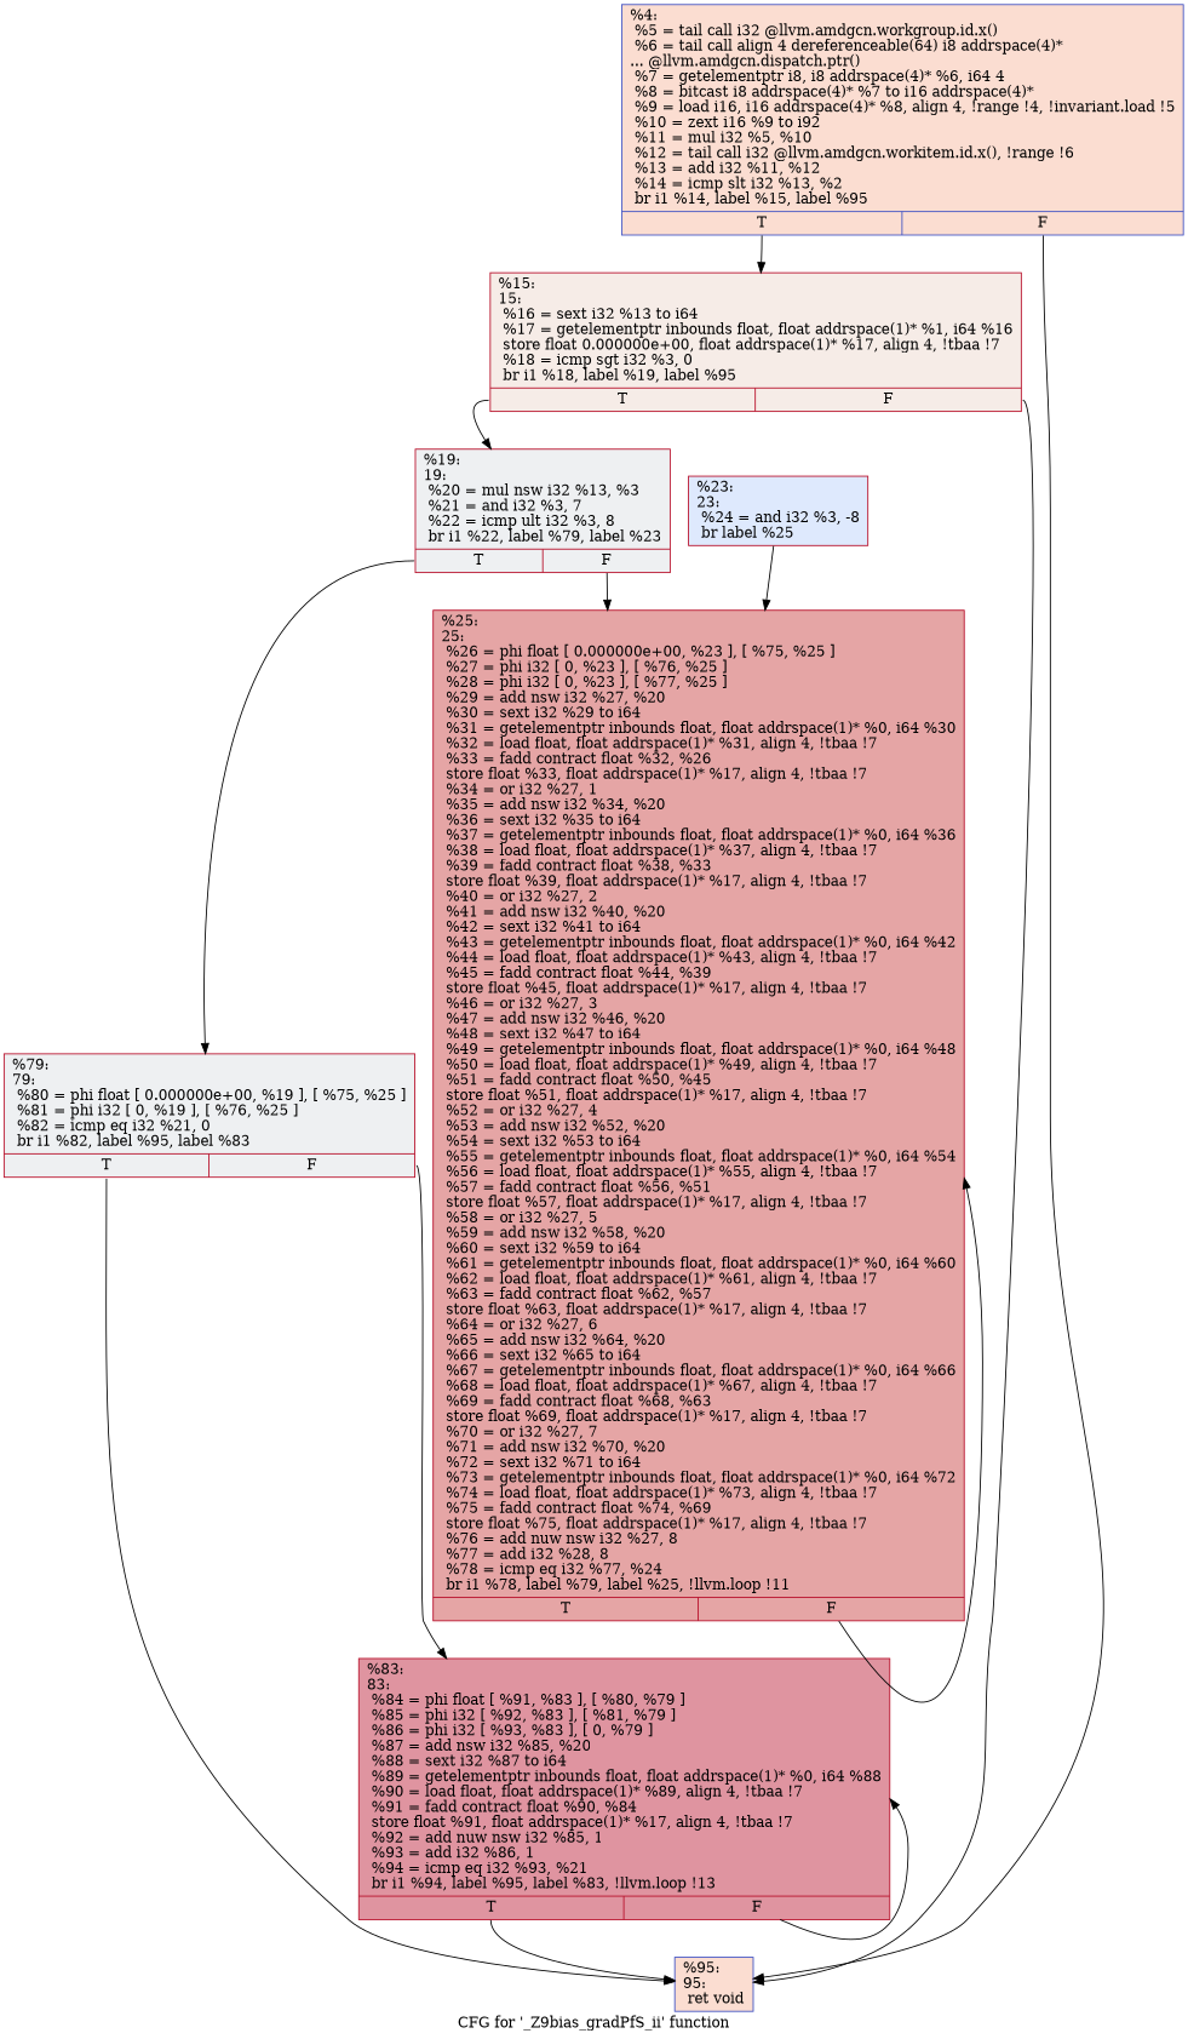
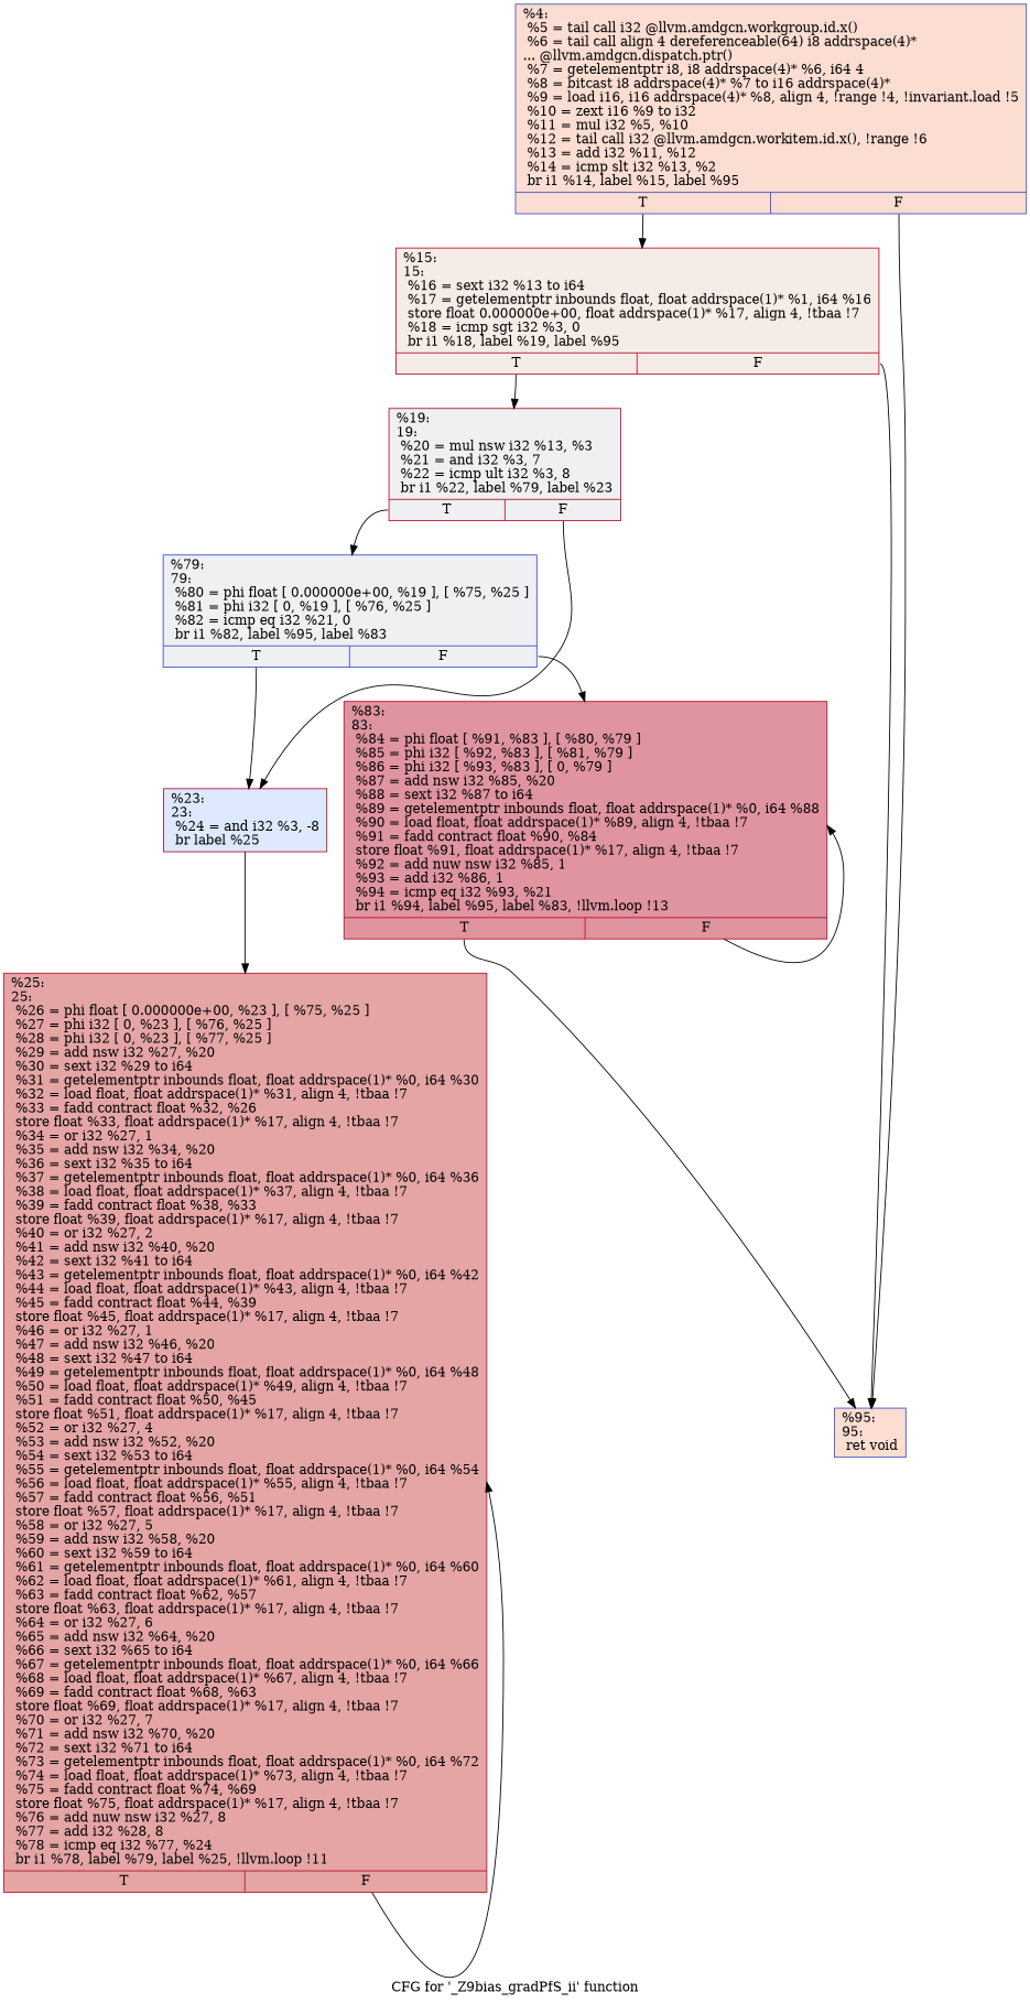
  digraph {
    label="CFG for '_Z9bias_gradPfS_ii' function"
    node [color="#b70d28ff" fillcolor="#f7b39670" shape=record style=filled]
    edge [tailport=s0]
-   n1 [color="#3d50c3ff" label="{%4:\l  %5 = tail call i32 @llvm.amdgcn.workgroup.id.x()\l  %6 = tail call align 4 dereferenceable(64) i8 addrspace(4)*\l... @llvm.amdgcn.dispatch.ptr()\l  %7 = getelementptr i8, i8 addrspace(4)* %6, i64 4\l  %8 = bitcast i8 addrspace(4)* %7 to i16 addrspace(4)*\l  %9 = load i16, i16 addrspace(4)* %8, align 4, !range !4, !invariant.load !5\l  %10 = zext i16 %9 to i92\l  %11 = mul i32 %5, %10\l  %12 = tail call i32 @llvm.amdgcn.workitem.id.x(), !range !6\l  %13 = add i32 %11, %12\l  %14 = icmp slt i32 %13, %2\l  br i1 %14, label %15, label %95\l|{<s0>T|<s1>F}}"]
+   n1 [color="#3d50c3ff" label="{%4:\l  %5 = tail call i32 @llvm.amdgcn.workgroup.id.x()\l  %6 = tail call align 4 dereferenceable(64) i8 addrspace(4)*\l... @llvm.amdgcn.dispatch.ptr()\l  %7 = getelementptr i8, i8 addrspace(4)* %6, i64 4\l  %8 = bitcast i8 addrspace(4)* %7 to i16 addrspace(4)*\l  %9 = load i16, i16 addrspace(4)* %8, align 4, !range !4, !invariant.load !5\l  %10 = zext i16 %9 to i32\l  %11 = mul i32 %5, %10\l  %12 = tail call i32 @llvm.amdgcn.workitem.id.x(), !range !6\l  %13 = add i32 %11, %12\l  %14 = icmp slt i32 %13, %2\l  br i1 %14, label %15, label %95\l|{<s0>T|<s1>F}}"]
    n2 [fillcolor="#ead5c970" label="{%15:\l15:                                               \l  %16 = sext i32 %13 to i64\l  %17 = getelementptr inbounds float, float addrspace(1)* %1, i64 %16\l  store float 0.000000e+00, float addrspace(1)* %17, align 4, !tbaa !7\l  %18 = icmp sgt i32 %3, 0\l  br i1 %18, label %19, label %95\l|{<s0>T|<s1>F}}"]
    n3 [color="#3d50c3ff" label="{%95:\l95:                                               \l  ret void\l}"]
    n4 [fillcolor="#d9dce170" label="{%19:\l19:                                               \l  %20 = mul nsw i32 %13, %3\l  %21 = and i32 %3, 7\l  %22 = icmp ult i32 %3, 8\l  br i1 %22, label %79, label %23\l|{<s0>T|<s1>F}}"]
-   n5 [fillcolor="#d9dce170" label="{%79:\l79:                                               \l  %80 = phi float [ 0.000000e+00, %19 ], [ %75, %25 ]\l  %81 = phi i32 [ 0, %19 ], [ %76, %25 ]\l  %82 = icmp eq i32 %21, 0\l  br i1 %82, label %95, label %83\l|{<s0>T|<s1>F}}"]
+   n5 [color="#3d50c3ff" fillcolor="#d9dce170" label="{%79:\l79:                                               \l  %80 = phi float [ 0.000000e+00, %19 ], [ %75, %25 ]\l  %81 = phi i32 [ 0, %19 ], [ %76, %25 ]\l  %82 = icmp eq i32 %21, 0\l  br i1 %82, label %95, label %83\l|{<s0>T|<s1>F}}"]
    n6 [fillcolor="#b5cdfa70" label="{%23:\l23:                                               \l  %24 = and i32 %3, -8\l  br label %25\l}"]
    n7 [fillcolor="#b70d2870" label="{%83:\l83:                                               \l  %84 = phi float [ %91, %83 ], [ %80, %79 ]\l  %85 = phi i32 [ %92, %83 ], [ %81, %79 ]\l  %86 = phi i32 [ %93, %83 ], [ 0, %79 ]\l  %87 = add nsw i32 %85, %20\l  %88 = sext i32 %87 to i64\l  %89 = getelementptr inbounds float, float addrspace(1)* %0, i64 %88\l  %90 = load float, float addrspace(1)* %89, align 4, !tbaa !7\l  %91 = fadd contract float %90, %84\l  store float %91, float addrspace(1)* %17, align 4, !tbaa !7\l  %92 = add nuw nsw i32 %85, 1\l  %93 = add i32 %86, 1\l  %94 = icmp eq i32 %93, %21\l  br i1 %94, label %95, label %83, !llvm.loop !13\l|{<s0>T|<s1>F}}"]
-   n8 [fillcolor="#c5333470" label="{%25:\l25:                                               \l  %26 = phi float [ 0.000000e+00, %23 ], [ %75, %25 ]\l  %27 = phi i32 [ 0, %23 ], [ %76, %25 ]\l  %28 = phi i32 [ 0, %23 ], [ %77, %25 ]\l  %29 = add nsw i32 %27, %20\l  %30 = sext i32 %29 to i64\l  %31 = getelementptr inbounds float, float addrspace(1)* %0, i64 %30\l  %32 = load float, float addrspace(1)* %31, align 4, !tbaa !7\l  %33 = fadd contract float %32, %26\l  store float %33, float addrspace(1)* %17, align 4, !tbaa !7\l  %34 = or i32 %27, 1\l  %35 = add nsw i32 %34, %20\l  %36 = sext i32 %35 to i64\l  %37 = getelementptr inbounds float, float addrspace(1)* %0, i64 %36\l  %38 = load float, float addrspace(1)* %37, align 4, !tbaa !7\l  %39 = fadd contract float %38, %33\l  store float %39, float addrspace(1)* %17, align 4, !tbaa !7\l  %40 = or i32 %27, 2\l  %41 = add nsw i32 %40, %20\l  %42 = sext i32 %41 to i64\l  %43 = getelementptr inbounds float, float addrspace(1)* %0, i64 %42\l  %44 = load float, float addrspace(1)* %43, align 4, !tbaa !7\l  %45 = fadd contract float %44, %39\l  store float %45, float addrspace(1)* %17, align 4, !tbaa !7\l  %46 = or i32 %27, 3\l  %47 = add nsw i32 %46, %20\l  %48 = sext i32 %47 to i64\l  %49 = getelementptr inbounds float, float addrspace(1)* %0, i64 %48\l  %50 = load float, float addrspace(1)* %49, align 4, !tbaa !7\l  %51 = fadd contract float %50, %45\l  store float %51, float addrspace(1)* %17, align 4, !tbaa !7\l  %52 = or i32 %27, 4\l  %53 = add nsw i32 %52, %20\l  %54 = sext i32 %53 to i64\l  %55 = getelementptr inbounds float, float addrspace(1)* %0, i64 %54\l  %56 = load float, float addrspace(1)* %55, align 4, !tbaa !7\l  %57 = fadd contract float %56, %51\l  store float %57, float addrspace(1)* %17, align 4, !tbaa !7\l  %58 = or i32 %27, 5\l  %59 = add nsw i32 %58, %20\l  %60 = sext i32 %59 to i64\l  %61 = getelementptr inbounds float, float addrspace(1)* %0, i64 %60\l  %62 = load float, float addrspace(1)* %61, align 4, !tbaa !7\l  %63 = fadd contract float %62, %57\l  store float %63, float addrspace(1)* %17, align 4, !tbaa !7\l  %64 = or i32 %27, 6\l  %65 = add nsw i32 %64, %20\l  %66 = sext i32 %65 to i64\l  %67 = getelementptr inbounds float, float addrspace(1)* %0, i64 %66\l  %68 = load float, float addrspace(1)* %67, align 4, !tbaa !7\l  %69 = fadd contract float %68, %63\l  store float %69, float addrspace(1)* %17, align 4, !tbaa !7\l  %70 = or i32 %27, 7\l  %71 = add nsw i32 %70, %20\l  %72 = sext i32 %71 to i64\l  %73 = getelementptr inbounds float, float addrspace(1)* %0, i64 %72\l  %74 = load float, float addrspace(1)* %73, align 4, !tbaa !7\l  %75 = fadd contract float %74, %69\l  store float %75, float addrspace(1)* %17, align 4, !tbaa !7\l  %76 = add nuw nsw i32 %27, 8\l  %77 = add i32 %28, 8\l  %78 = icmp eq i32 %77, %24\l  br i1 %78, label %79, label %25, !llvm.loop !11\l|{<s0>T|<s1>F}}"]
+   n8 [fillcolor="#c5333470" label="{%25:\l25:                                               \l  %26 = phi float [ 0.000000e+00, %23 ], [ %75, %25 ]\l  %27 = phi i32 [ 0, %23 ], [ %76, %25 ]\l  %28 = phi i32 [ 0, %23 ], [ %77, %25 ]\l  %29 = add nsw i32 %27, %20\l  %30 = sext i32 %29 to i64\l  %31 = getelementptr inbounds float, float addrspace(1)* %0, i64 %30\l  %32 = load float, float addrspace(1)* %31, align 4, !tbaa !7\l  %33 = fadd contract float %32, %26\l  store float %33, float addrspace(1)* %17, align 4, !tbaa !7\l  %34 = or i32 %27, 1\l  %35 = add nsw i32 %34, %20\l  %36 = sext i32 %35 to i64\l  %37 = getelementptr inbounds float, float addrspace(1)* %0, i64 %36\l  %38 = load float, float addrspace(1)* %37, align 4, !tbaa !7\l  %39 = fadd contract float %38, %33\l  store float %39, float addrspace(1)* %17, align 4, !tbaa !7\l  %40 = or i32 %27, 2\l  %41 = add nsw i32 %40, %20\l  %42 = sext i32 %41 to i64\l  %43 = getelementptr inbounds float, float addrspace(1)* %0, i64 %42\l  %44 = load float, float addrspace(1)* %43, align 4, !tbaa !7\l  %45 = fadd contract float %44, %39\l  store float %45, float addrspace(1)* %17, align 4, !tbaa !7\l  %46 = or i32 %27, 1\l  %47 = add nsw i32 %46, %20\l  %48 = sext i32 %47 to i64\l  %49 = getelementptr inbounds float, float addrspace(1)* %0, i64 %48\l  %50 = load float, float addrspace(1)* %49, align 4, !tbaa !7\l  %51 = fadd contract float %50, %45\l  store float %51, float addrspace(1)* %17, align 4, !tbaa !7\l  %52 = or i32 %27, 4\l  %53 = add nsw i32 %52, %20\l  %54 = sext i32 %53 to i64\l  %55 = getelementptr inbounds float, float addrspace(1)* %0, i64 %54\l  %56 = load float, float addrspace(1)* %55, align 4, !tbaa !7\l  %57 = fadd contract float %56, %51\l  store float %57, float addrspace(1)* %17, align 4, !tbaa !7\l  %58 = or i32 %27, 5\l  %59 = add nsw i32 %58, %20\l  %60 = sext i32 %59 to i64\l  %61 = getelementptr inbounds float, float addrspace(1)* %0, i64 %60\l  %62 = load float, float addrspace(1)* %61, align 4, !tbaa !7\l  %63 = fadd contract float %62, %57\l  store float %63, float addrspace(1)* %17, align 4, !tbaa !7\l  %64 = or i32 %27, 6\l  %65 = add nsw i32 %64, %20\l  %66 = sext i32 %65 to i64\l  %67 = getelementptr inbounds float, float addrspace(1)* %0, i64 %66\l  %68 = load float, float addrspace(1)* %67, align 4, !tbaa !7\l  %69 = fadd contract float %68, %63\l  store float %69, float addrspace(1)* %17, align 4, !tbaa !7\l  %70 = or i32 %27, 7\l  %71 = add nsw i32 %70, %20\l  %72 = sext i32 %71 to i64\l  %73 = getelementptr inbounds float, float addrspace(1)* %0, i64 %72\l  %74 = load float, float addrspace(1)* %73, align 4, !tbaa !7\l  %75 = fadd contract float %74, %69\l  store float %75, float addrspace(1)* %17, align 4, !tbaa !7\l  %76 = add nuw nsw i32 %27, 8\l  %77 = add i32 %28, 8\l  %78 = icmp eq i32 %77, %24\l  br i1 %78, label %79, label %25, !llvm.loop !11\l|{<s0>T|<s1>F}}"]
    n1 -> n2
    n1 -> n3 [tailport=s1]
    n2 -> n3 [tailport=s1]
    n2 -> n4
    n4 -> n5
-   n4 -> n8 [tailport=s1]
-   n5 -> n3
+   n4 -> n6 [tailport=s1]
+   n5 -> n6
    n5 -> n7 [tailport=s1]
    n6 -> n8
    n7 -> n3
    n7 -> n7 [tailport=s1]
    n8 -> n8 [tailport=s1]
  }
